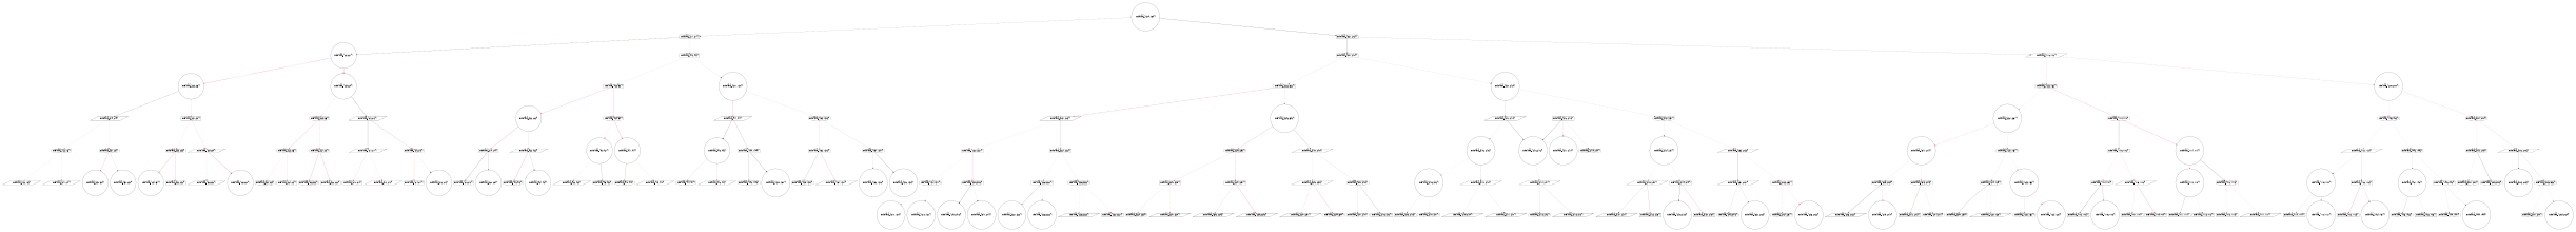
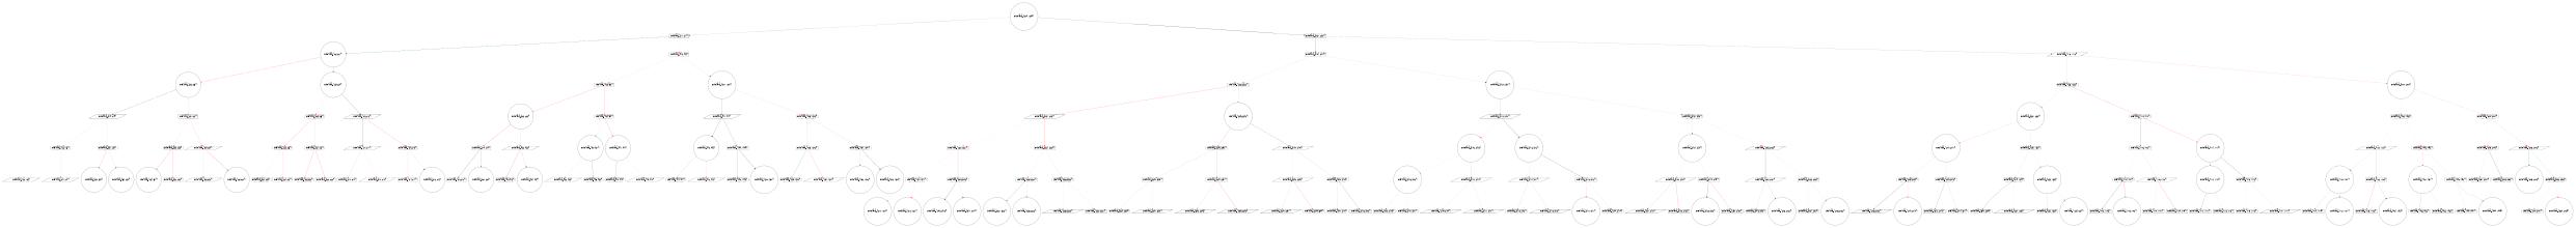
  digraph {
    node [shape=cylinder]
    edge [arrowhead=dot color=deeppink style=dotted]
    n1 [label="Node{data=[1509, 1509]}" shape=circle]
    n2 [label="Node{data=[877, 877]}" shape=note]
    n3 [label="Node{data=[6037, 6037]}" shape=note]
    n4 [label="Node{data=[861, 861]}" shape=circle]
    n5 [label="Node{data=[943, 943]}" shape=note]
    n6 [label="Node{data=[3404, 3404]}" shape=note]
    n7 [label="Node{data=[7718, 7718]}" shape=parallelogram]
    n8 [label="Node{data=[853, 853]}" shape=circle]
    n9 [label="Node{data=[869, 869]}" shape=circle]
    n10 [label="Node{data=[935, 935]}" shape=note]
    n11 [label="Node{data=[1501, 1501]}" shape=circle]
    n12 [label="Node{data=[849, 849]}" shape=parallelogram]
    n13 [label="Node{data=[857, 857]}" shape=note]
    n14 [label="Node{data=[865, 865]}"]
    n15 [label="Node{data=[873, 873]}" shape=parallelogram]
    n16 [label="Node{data=[766, 766]}"]
    n17 [label="Node{data=[851, 851]}"]
    n18 [label="Node{data=[855, 855]}"]
    n19 [label="Node{data=[859, 859]}" shape=parallelogram]
    n20 [label="Node{data=[736, 736]}" shape=parallelogram]
    n21 [label="Node{data=[847, 847]}" shape=parallelogram]
    n22 [label="Node{data=[850, 850]}" shape=circle]
    n23 [label="Node{data=[852, 852]}" shape=circle]
    n24 [label="Node{data=[854, 854]}" shape=circle]
    n25 [label="Node{data=[856, 856]}" shape=note]
    n26 [label="Node{data=[858, 858]}" shape=parallelogram]
    n27 [label="Node{data=[860, 860]}" shape=circle]
    n28 [label="Node{data=[863, 863]}"]
    n29 [label="Node{data=[867, 867]}"]
    n30 [label="Node{data=[871, 871]}" shape=parallelogram]
    n31 [label="Node{data=[875, 875]}"]
    n32 [label="Node{data=[862, 862]}"]
    n33 [label="Node{data=[864, 864]}" shape=note]
    n34 [label="Node{data=[866, 866]}"]
    n35 [label="Node{data=[868, 868]}" shape=note]
    n36 [label="Node{data=[870, 870]}" shape=note]
    n37 [label="Node{data=[872, 872]}" shape=parallelogram]
    n38 [label="Node{data=[874, 874]}" shape=note]
    n39 [label="Node{data=[876, 876]}" shape=circle]
    n40 [label="Node{data=[883, 883]}" shape=circle]
    n41 [label="Node{data=[939, 939]}"]
    n42 [label="Node{data=[947, 947]}" shape=parallelogram]
    n43 [label="Node{data=[1505, 1505]}"]
    n44 [label="Node{data=[879, 879]}" shape=note]
    n45 [label="Node{data=[933, 933]}" shape=parallelogram]
    n46 [label="Node{data=[937, 937]}" shape=circle]
    n47 [label="Node{data=[941, 941]}" shape=circle]
    n48 [label="Node{data=[878, 878]}" shape=note]
    n49 [label="Node{data=[880, 880]}" shape=circle]
    n50 [label="Node{data=[913, 913]}"]
    n51 [label="Node{data=[934, 934]}" shape=circle]
    n52 [label="Node{data=[936, 936]}" shape=parallelogram]
    n53 [label="Node{data=[938, 938]}"]
    n54 [label="Node{data=[940, 940]}"]
    n55 [label="Node{data=[942, 942]}" shape=parallelogram]
    n56 [label="Node{data=[945, 945]}" shape=circle]
    n57 [label="Node{data=[1499, 1499]}" shape=note]
    n58 [label="Node{data=[1503, 1503]}" shape=note]
    n59 [label="Node{data=[1507, 1507]}"]
    n60 [label="Node{data=[944, 944]}"]
    n61 [label="Node{data=[946, 946]}" shape=parallelogram]
    n62 [label="Node{data=[1498, 1498]}"]
    n63 [label="Node{data=[1500, 1500]}" shape=circle]
    n64 [label="Node{data=[1502, 1502]}"]
    n65 [label="Node{data=[1504, 1504]}" shape=parallelogram]
    n66 [label="Node{data=[1506, 1506]}" shape=circle]
    n67 [label="Node{data=[1508, 1508]}" shape=circle]
    n68 [label="Node{data=[3388, 3388]}" shape=note]
    n69 [label="Node{data=[3420, 3420]}" shape=circle]
    n70 [label="Node{data=[7688, 7688]}"]
    n71 [label="Node{data=[8000, 8000]}" shape=circle]
    n72 [label="Node{data=[3057, 3057]}" shape=parallelogram]
    n73 [label="Node{data=[3396, 3396]}" shape=circle]
    n74 [label="Node{data=[3412, 3412]}" shape=parallelogram]
    n75 [label="Node{data=[3451, 3451]}"]
    n76 [label="Node{data=[2381, 2381]}" shape=note]
    n77 [label="Node{data=[3384, 3384]}" shape=note]
    n78 [label="Node{data=[3392, 3392]}"]
    n79 [label="Node{data=[3400, 3400]}" shape=parallelogram]
    n80 [label="Node{data=[1511, 1511]}"]
    n81 [label="Node{data=[3026, 3026]}"]
    n82 [label="Node{data=[3382, 3382]}" shape=note]
    n83 [label="Node{data=[3386, 3386]}"]
    n84 [label="Node{data=[1510, 1510]}" shape=circle]
    n85 [label="Node{data=[1512, 1512]}" shape=circle]
    n86 [label="Node{data=[2915, 2915]}" shape=circle]
    n87 [label="Node{data=[3041, 3041]}" shape=circle]
    n88 [label="Node{data=[3381, 3381]}" shape=circle]
    n89 [label="Node{data=[3383, 3383]}" shape=circle]
    n90 [label="Node{data=[3385, 3385]}" shape=parallelogram]
    n91 [label="Node{data=[3387, 3387]}" shape=note]
    n92 [label="Node{data=[3390, 3390]}" shape=note]
    n93 [label="Node{data=[3394, 3394]}" shape=note]
    n94 [label="Node{data=[3398, 3398]}" shape=parallelogram]
    n95 [label="Node{data=[3402, 3402]}"]
    n96 [label="Node{data=[3389, 3389]}"]
    n97 [label="Node{data=[3391, 3391]}" shape=parallelogram]
    n98 [label="Node{data=[3393, 3393]}" shape=parallelogram]
    n99 [label="Node{data=[3395, 3395]}" shape=parallelogram]
    n100 [label="Node{data=[3397, 3397]}" shape=parallelogram]
    n101 [label="Node{data=[3399, 3399]}"]
    n102 [label="Node{data=[3401, 3401]}"]
    n103 [label="Node{data=[3403, 3403]}" shape=note]
    n104 [label="Node{data=[3408, 3408]}" shape=circle]
    n105 [label="Node{data=[3416, 3416]}" shape=circle]
    n106 [label="Node{data=[3424, 3424]}" shape=circle]
    n107 [label="Node{data=[6033, 6033]}" shape=parallelogram]
    n108 [label="Node{data=[3406, 3406]}" shape=circle]
    n109 [label="Node{data=[3410, 3410]}" shape=parallelogram]
    n110 [label="Node{data=[3414, 3414]}" shape=parallelogram]
    n111 [label="Node{data=[3418, 3418]}" shape=note]
    n112 [label="Node{data=[3405, 3405]}" shape=note]
    n113 [label="Node{data=[3407, 3407]}"]
    n114 [label="Node{data=[3409, 3409]}" shape=parallelogram]
    n115 [label="Node{data=[3411, 3411]}" shape=parallelogram]
    n116 [label="Node{data=[3413, 3413]}"]
    n117 [label="Node{data=[3415, 3415]}" shape=parallelogram]
    n118 [label="Node{data=[3417, 3417]}" shape=circle]
    n119 [label="Node{data=[3419, 3419]}"]
    n120 [label="Node{data=[3422, 3422]}" shape=parallelogram]
    n121 [label="Node{data=[3449, 3449]}" shape=note]
    n122 [label="Node{data=[6031, 6031]}" shape=parallelogram]
    n123 [label="Node{data=[6035, 6035]}" shape=note]
    n124 [label="Node{data=[3421, 3421]}" shape=parallelogram]
    n125 [label="Node{data=[3423, 3423]}" shape=note]
    n126 [label="Node{data=[3425, 3425]}" shape=circle]
    n127 [label="Node{data=[3450, 3450]}" shape=note]
    n128 [label="Node{data=[5943, 5943]}"]
    n129 [label="Node{data=[6032, 6032]}" shape=circle]
    n130 [label="Node{data=[6034, 6034]}"]
    n131 [label="Node{data=[6036, 6036]}" shape=circle]
    n132 [label="Node{data=[6587, 6587]}" shape=circle]
    n133 [label="Node{data=[7710, 7710]}"]
    n134 [label="Node{data=[7985, 7985]}"]
    n135 [label="Node{data=[8004, 8004]}"]
    n136 [label="Node{data=[6041, 6041]}" shape=circle]
    n137 [label="Node{data=[7651, 7651]}"]
    n138 [label="Node{data=[7706, 7706]}" shape=note]
    n139 [label="Node{data=[7714, 7714]}" shape=circle]
    n140 [label="Node{data=[6039, 6039]}"]
    n141 [label="Node{data=[6043, 6043]}"]
    n142 [label="Node{data=[7649, 7649]}"]
    n143 [label="Node{data=[7653, 7653]}" shape=circle]
    n144 [label="Node{data=[6038, 6038]}" shape=parallelogram]
    n145 [label="Node{data=[6040, 6040]}" shape=circle]
    n146 [label="Node{data=[6042, 6042]}" shape=note]
    n147 [label="Node{data=[6074, 6074]}"]
    n148 [label="Node{data=[6590, 6590]}"]
    n149 [label="Node{data=[7650, 7650]}" shape=parallelogram]
    n150 [label="Node{data=[7652, 7652]}"]
    n151 [label="Node{data=[7654, 7654]}" shape=circle]
    n152 [label="Node{data=[7704, 7704]}"]
    n153 [label="Node{data=[7708, 7708]}" shape=parallelogram]
    n154 [label="Node{data=[7712, 7712]}" shape=circle]
    n155 [label="Node{data=[7716, 7716]}"]
    n156 [label="Node{data=[7703, 7703]}" shape=note]
    n157 [label="Node{data=[7705, 7705]}" shape=circle]
    n158 [label="Node{data=[7707, 7707]}" shape=note]
    n159 [label="Node{data=[7709, 7709]}" shape=note]
    n160 [label="Node{data=[7711, 7711]}" shape=note]
    n161 [label="Node{data=[7713, 7713]}" shape=note]
    n162 [label="Node{data=[7715, 7715]}" shape=note]
    n163 [label="Node{data=[7717, 7717]}" shape=parallelogram]
    n164 [label="Node{data=[7722, 7722]}" shape=parallelogram]
    n165 [label="Node{data=[7996, 7996]}"]
    n166 [label="Node{data=[8002, 8002]}"]
    n167 [label="Node{data=[8006, 8006]}" shape=parallelogram]
    n168 [label="Node{data=[7720, 7720]}" shape=circle]
    n169 [label="Node{data=[7788, 7788]}" shape=note]
    n170 [label="Node{data=[7987, 7987]}" shape=circle]
    n171 [label="Node{data=[7998, 7998]}" shape=note]
    n172 [label="Node{data=[7719, 7719]}" shape=note]
    n173 [label="Node{data=[7721, 7721]}" shape=circle]
    n174 [label="Node{data=[7723, 7723]}" shape=note]
    n175 [label="Node{data=[7984, 7984]}" shape=circle]
    n176 [label="Node{data=[7986, 7986]}"]
    n177 [label="Node{data=[7988, 7988]}" shape=note]
    n178 [label="Node{data=[7997, 7997]}"]
    n179 [label="Node{data=[7999, 7999]}" shape=circle]
    n180 [label="Node{data=[8001, 8001]}"]
    n181 [label="Node{data=[8003, 8003]}"]
    n182 [label="Node{data=[8005, 8005]}" shape=circle]
    n183 [label="Node{data=[8038, 8038]}"]
    n184 [label="Node{data=[8007, 8007]}"]
    n185 [label="Node{data=[8039, 8039]}" shape=circle]
    n1 -> n2 [color=black style=dashed]
    n1 -> n3 [color=black style=solid]
    n2 -> n4 [color=darkgreen style=solid]
    n2 -> n5
    n3 -> n6 [arrowhead=vee color=black style=solid]
    n3 -> n7 [arrowhead=vee color=black style=dashed]
    n4 -> n8 [arrowhead=vee style=solid]
    n4 -> n9 [color=red style=solid]
    n5 -> n10 [color=darkgreen]
    n5 -> n11 [arrowhead=vee color=black]
    n6 -> n68 [arrowhead=vee color=black]
    n6 -> n69 [color=black]
    n7 -> n70 [style=dashed]
    n7 -> n71 [arrowhead=vee color=red style=dashed]
    n8 -> n12 [color=darkgreen style=solid]
    n8 -> n13 [style=dashed]
    n9 -> n14 [color=red]
    n9 -> n15 [arrowhead=vee color=black style=solid]
    n10 -> n40 [arrowhead=vee style=solid]
    n10 -> n41 [style=solid]
    n11 -> n42 [color=red style=solid]
    n11 -> n43 [style=dashed]
    n12 -> n16 [color=red]
    n12 -> n17 [arrowhead=vee color=red]
    n13 -> n18 [color=red]
    n13 -> n19 [arrowhead=vee color=red style=dashed]
    n14 -> n28 [style=solid]
    n14 -> n29 [arrowhead=vee style=dashed]
    n15 -> n30 [color=black style=solid]
    n15 -> n31 [arrowhead=vee style=solid]
    n16 -> n20 [arrowhead=vee]
    n16 -> n21 [arrowhead=vee color=darkgreen]
    n17 -> n22 [style=solid]
    n17 -> n23 [color=darkgreen style=dashed]
    n18 -> n24 [arrowhead=vee color=red style=solid]
    n18 -> n25 [style=solid]
    n19 -> n26 [arrowhead=vee color=black]
    n19 -> n27 [color=red style=solid]
    n28 -> n32 [color=red]
    n28 -> n33 [style=dashed]
    n29 -> n34 [color=red style=solid]
    n29 -> n35 [color=red style=solid]
    n30 -> n36 [color=red style=dashed]
    n30 -> n37 [arrowhead=vee color=red]
    n31 -> n38 [arrowhead=vee color=red style=dashed]
    n31 -> n39 [color=black]
    n40 -> n44 [color=red style=solid]
    n40 -> n45 [arrowhead=vee color=darkgreen style=dashed]
    n41 -> n46 [arrowhead=vee color=red]
    n41 -> n47 [arrowhead=vee color=red style=solid]
    n42 -> n56 [color=black style=solid]
    n42 -> n57 [color=darkgreen style=solid]
    n43 -> n58 [arrowhead=vee style=dashed]
    n43 -> n59 [arrowhead=vee color=darkgreen style=dashed]
    n44 -> n48 [arrowhead=vee color=black style=solid]
    n44 -> n49 [color=red style=solid]
    n45 -> n50 [arrowhead=vee color=red style=solid]
    n45 -> n51 [arrowhead=vee color=black style=dashed]
    n46 -> n52 [arrowhead=vee color=darkgreen]
    n46 -> n53 [color=darkgreen style=solid]
    n47 -> n54 [color=darkgreen style=solid]
    n47 -> n55 [arrowhead=vee color=darkgreen]
    n56 -> n60 [color=darkgreen style=dashed]
    n56 -> n61 [arrowhead=vee color=red style=dashed]
    n57 -> n62 [color=darkgreen style=solid]
    n57 -> n63 [color=black style=solid]
    n58 -> n64 [arrowhead=vee color=darkgreen style=solid]
    n58 -> n65 [style=solid]
    n59 -> n66 [arrowhead=vee color=darkgreen style=dashed]
    n59 -> n67 [color=black style=solid]
    n68 -> n72 [arrowhead=vee style=solid]
    n68 -> n73 [style=dashed]
    n69 -> n74 [color=black style=dashed]
    n69 -> n75 [arrowhead=vee color=black]
    n70 -> n132 [arrowhead=vee]
    n70 -> n133 [arrowhead=vee style=solid]
    n71 -> n134
    n71 -> n135 [color=red style=dashed]
    n72 -> n76
    n72 -> n77 [arrowhead=vee color=red style=solid]
    n73 -> n78 [style=solid]
    n73 -> n79 [arrowhead=vee color=darkgreen style=solid]
    n74 -> n104 [color=red]
    n74 -> n105 [arrowhead=vee color=black style=solid]
    n75 -> n106 [arrowhead=vee color=black]
    n75 -> n107 [color=red]
    n76 -> n80 [arrowhead=vee]
    n76 -> n81 [style=solid]
    n77 -> n82 [arrowhead=vee color=red]
    n77 -> n83 [arrowhead=vee color=black]
    n78 -> n92 [color=red style=dashed]
    n78 -> n93 [color=black style=dashed]
    n79 -> n94 [arrowhead=vee]
    n79 -> n95 [color=darkgreen style=dashed]
    n80 -> n84
    n80 -> n85 [color=red]
    n81 -> n86 [color=black style=solid]
    n81 -> n87 [color=black]
    n82 -> n88 [arrowhead=vee color=darkgreen style=solid]
    n82 -> n89 [arrowhead=vee color=darkgreen]
    n83 -> n90 [arrowhead=vee]
    n83 -> n91 [color=red]
    n92 -> n96 [arrowhead=vee style=dashed]
    n92 -> n97 [color=red]
    n93 -> n98 [arrowhead=vee color=red style=dashed]
    n93 -> n99 [arrowhead=vee color=red style=solid]
    n94 -> n100 [arrowhead=vee style=dashed]
    n94 -> n101 [arrowhead=vee style=solid]
    n95 -> n102 [color=darkgreen style=dashed]
    n95 -> n103 [color=darkgreen style=solid]
    n104 -> n108
    n104 -> n109 [color=black style=dashed]
    n105 -> n110 [arrowhead=vee color=black]
-   n111 -> n105 [arrowhead=vee color=black style=solid]
+   n105 -> n111 [arrowhead=vee color=black style=solid]
    n106 -> n120 [arrowhead=vee]
    n106 -> n121 [arrowhead=vee color=darkgreen]
    n107 -> n122 [color=black style=solid]
    n107 -> n123 [color=red]
    n108 -> n112 [arrowhead=vee color=black]
    n108 -> n113 [arrowhead=vee color=red]
    n109 -> n114 [color=darkgreen]
    n109 -> n115 [color=black]
    n110 -> n116 [color=darkgreen style=dashed]
    n110 -> n117 [arrowhead=vee color=darkgreen style=dashed]
    n111 -> n118 [arrowhead=vee color=red style=dashed]
    n111 -> n119 [color=black]
    n120 -> n124 [color=black style=dashed]
    n120 -> n125 [arrowhead=vee color=red style=solid]
    n121 -> n126 [color=black style=solid]
    n121 -> n127 [arrowhead=vee style=solid]
    n122 -> n128 [color=darkgreen style=dashed]
    n122 -> n129 [color=darkgreen style=dashed]
    n123 -> n130 [arrowhead=vee color=red]
    n123 -> n131 [color=red]
    n132 -> n136 [arrowhead=vee color=red style=dashed]
    n132 -> n137 [arrowhead=vee color=black]
    n133 -> n138 [arrowhead=vee color=black style=solid]
    n133 -> n139 [arrowhead=vee style=solid]
    n134 -> n164
    n134 -> n165
    n135 -> n166 [arrowhead=vee]
    n135 -> n167 [color=red style=dashed]
    n136 -> n140 [style=dashed]
    n136 -> n141 [arrowhead=vee color=red]
    n137 -> n142 [color=black]
    n137 -> n143
    n138 -> n152 [arrowhead=vee color=red]
    n138 -> n153 [arrowhead=vee style=dashed]
    n139 -> n154 [arrowhead=vee style=dashed]
    n139 -> n155 [color=black style=solid]
    n140 -> n144 [arrowhead=vee color=black style=solid]
    n140 -> n145 [style=dashed]
    n141 -> n146 [color=darkgreen style=solid]
    n141 -> n147 [style=dashed]
    n142 -> n148 [color=darkgreen style=solid]
    n142 -> n149
    n143 -> n150 [arrowhead=vee color=darkgreen style=dashed]
    n143 -> n151 [color=red]
    n152 -> n156 [arrowhead=vee color=black style=solid]
    n152 -> n157 [arrowhead=vee color=red style=solid]
    n153 -> n158 [color=red]
    n153 -> n159 [color=red style=solid]
    n154 -> n160 [color=darkgreen style=solid]
    n154 -> n161 [color=darkgreen]
    n155 -> n162 [arrowhead=vee]
    n155 -> n163 [color=red]
    n164 -> n168 [arrowhead=vee color=black]
    n164 -> n169 [color=black style=dashed]
    n165 -> n170 [style=dashed]
    n165 -> n171 [arrowhead=vee color=darkgreen]
    n166 -> n180 [arrowhead=vee color=darkgreen]
    n166 -> n181 [arrowhead=vee color=black style=solid]
    n167 -> n182 [color=darkgreen style=solid]
    n167 -> n183 [arrowhead=vee color=darkgreen style=dashed]
    n168 -> n172 [arrowhead=vee color=darkgreen style=dashed]
    n168 -> n173 [arrowhead=vee color=darkgreen style=dashed]
    n169 -> n174 [color=red style=solid]
    n169 -> n175 [color=black style=dashed]
    n170 -> n176 [style=solid]
    n170 -> n177 [color=black]
    n171 -> n178 [arrowhead=vee color=black]
    n171 -> n179 [color=darkgreen style=dashed]
    n183 -> n184 [arrowhead=vee]
    n183 -> n185
  }
